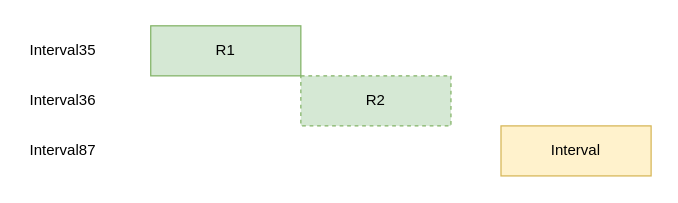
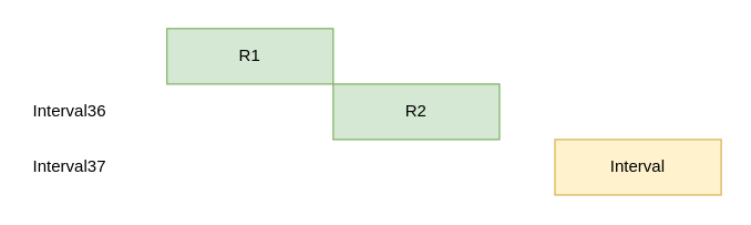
  <mxCell id="0" />
  <mxCell id="1" parent="0" />
  <mxCell id="2" value="R1" style="rounded=0;whiteSpace=wrap;html=1;fillColor=#d5e8d4;strokeColor=#82b366;" vertex="1" parent="1"><mxGeometry x="120" y="20" width="120" height="40" as="geometry" /></mxCell>
- <mxCell id="3" value="Interval35" style="text;html=1;strokeColor=none;fillColor=none;align=center;verticalAlign=middle;whiteSpace=wrap;rounded=0;" vertex="1" parent="1"><mxGeometry x="20" y="30" width="60" height="20" as="geometry" /></mxCell>
- <mxCell id="4" value="R2" style="rounded=0;whiteSpace=wrap;html=1;fillColor=#d5e8d4;strokeColor=#82b366;dashed=1;" vertex="1" parent="1"><mxGeometry x="240" y="60" width="120" height="40" as="geometry" /></mxCell>
+ <mxCell id="4" value="R2" style="rounded=0;whiteSpace=wrap;html=1;fillColor=#d5e8d4;strokeColor=#82b366;" vertex="1" parent="1"><mxGeometry x="240" y="60" width="120" height="40" as="geometry" /></mxCell>
  <mxCell id="5" value="Interval" style="rounded=0;whiteSpace=wrap;html=1;fillColor=#fff2cc;strokeColor=#d6b656;" vertex="1" parent="1"><mxGeometry x="400" y="100" width="120" height="40" as="geometry" /></mxCell>
  <mxCell id="6" value="Interval36" style="text;html=1;strokeColor=none;fillColor=none;align=center;verticalAlign=middle;whiteSpace=wrap;rounded=0;" vertex="1" parent="1"><mxGeometry x="20" y="70" width="60" height="20" as="geometry" /></mxCell>
- <mxCell id="7" value="Interval87" style="text;html=1;strokeColor=none;fillColor=none;align=center;verticalAlign=middle;whiteSpace=wrap;rounded=0;" vertex="1" parent="1"><mxGeometry x="20" y="110" width="60" height="20" as="geometry" /></mxCell>
+ <mxCell id="7" value="Interval37" style="text;html=1;strokeColor=none;fillColor=none;align=center;verticalAlign=middle;whiteSpace=wrap;rounded=0;" vertex="1" parent="1"><mxGeometry x="20" y="110" width="60" height="20" as="geometry" /></mxCell>
